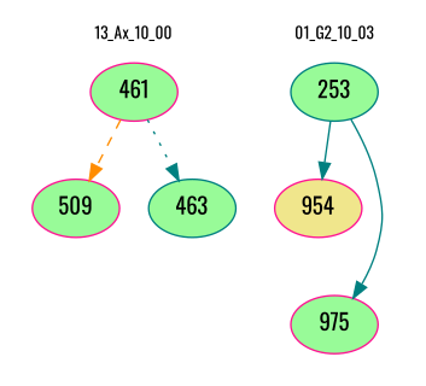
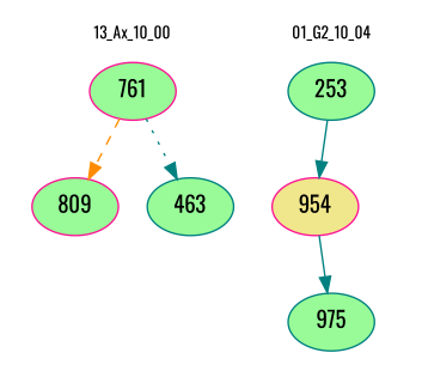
  digraph {
    fontname=Oswald
    node [color=deeppink fillcolor=palegreen fontname=Oswald style=filled]
    edge [color=teal fontname=Oswald style=solid]
-   n1 [label=461]
-   n2 [label=509]
+   n1 [label=761]
+   n2 [label=809]
    n3 [color=teal label=463]
    n4 [color=teal label=253]
    n5 [fillcolor=khaki label=954]
-   n6 [label=975]
+   n6 [color=teal label=975]
    subgraph cluster_1 {
      color=white
      fontsize=10
      label="13_Ax_10_00"
      n1
      n2
      n3
    }
    subgraph cluster_2 {
      color=white
      fontsize=10
-     label="01_G2_10_03"
+     label="01_G2_10_04"
      n4
      n5
      n6
    }
    n1 -> n2 [color=darkorange style=dashed]
    n1 -> n3 [style=dotted]
    n4 -> n5
-   n4 -> n6
+   n5 -> n6
  }
